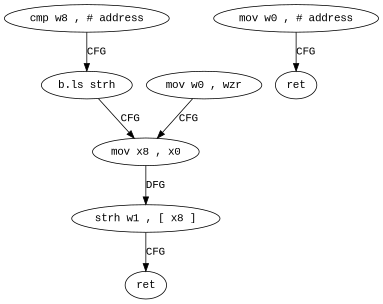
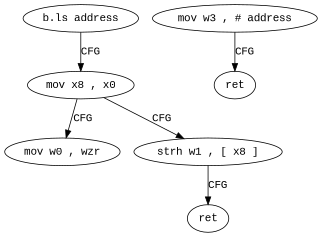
  digraph {
    fontname="Liberation Mono"
    node [fontname="Liberation Mono"]
    edge [fontname="Liberation Mono"]
-   n1 [label="cmp w8 , # address"]
-   n2 [label="b.ls strh"]
+   n2 [label="b.ls address"]
    n3 [label="mov x8 , x0"]
    n4 [label="mov w0 , wzr"]
    n5 [label="strh w1 , [ x8 ]"]
-   n6 [label="mov w0 , # address"]
+   n6 [label="mov w3 , # address"]
    n7 [label=ret]
    n8 [label=ret]
-   n1 -> n2 [label=CFG]
    n2 -> n3 [label=CFG]
-   n4 -> n3 [label=CFG]
-   n3 -> n5 [label=DFG]
+   n3 -> n4 [label=CFG]
+   n3 -> n5 [label=CFG]
    n5 -> n8 [label=CFG]
    n6 -> n7 [label=CFG]
  }
